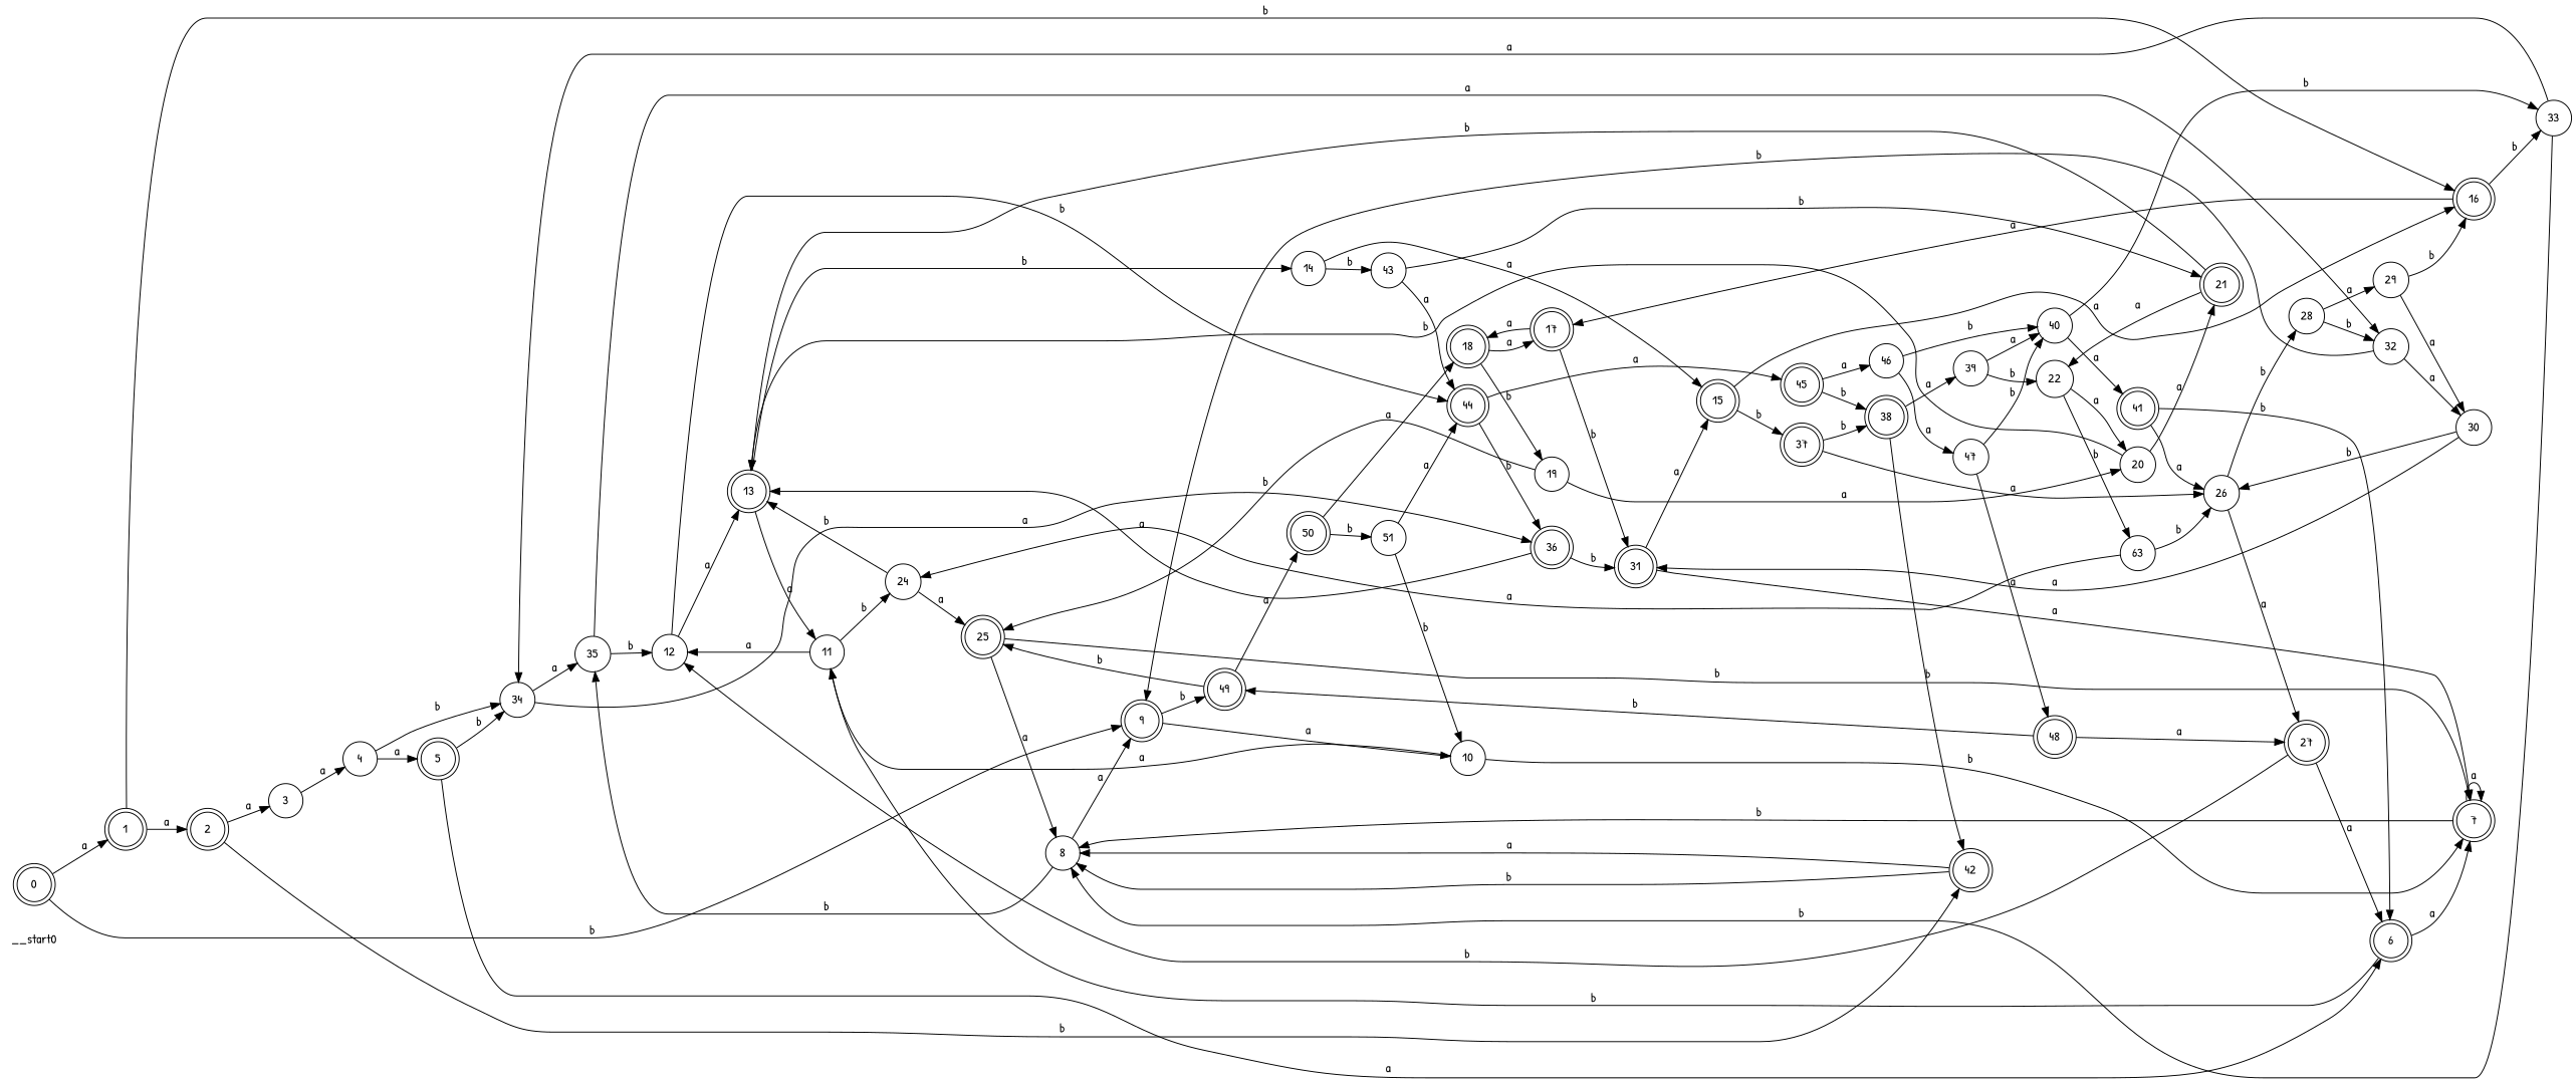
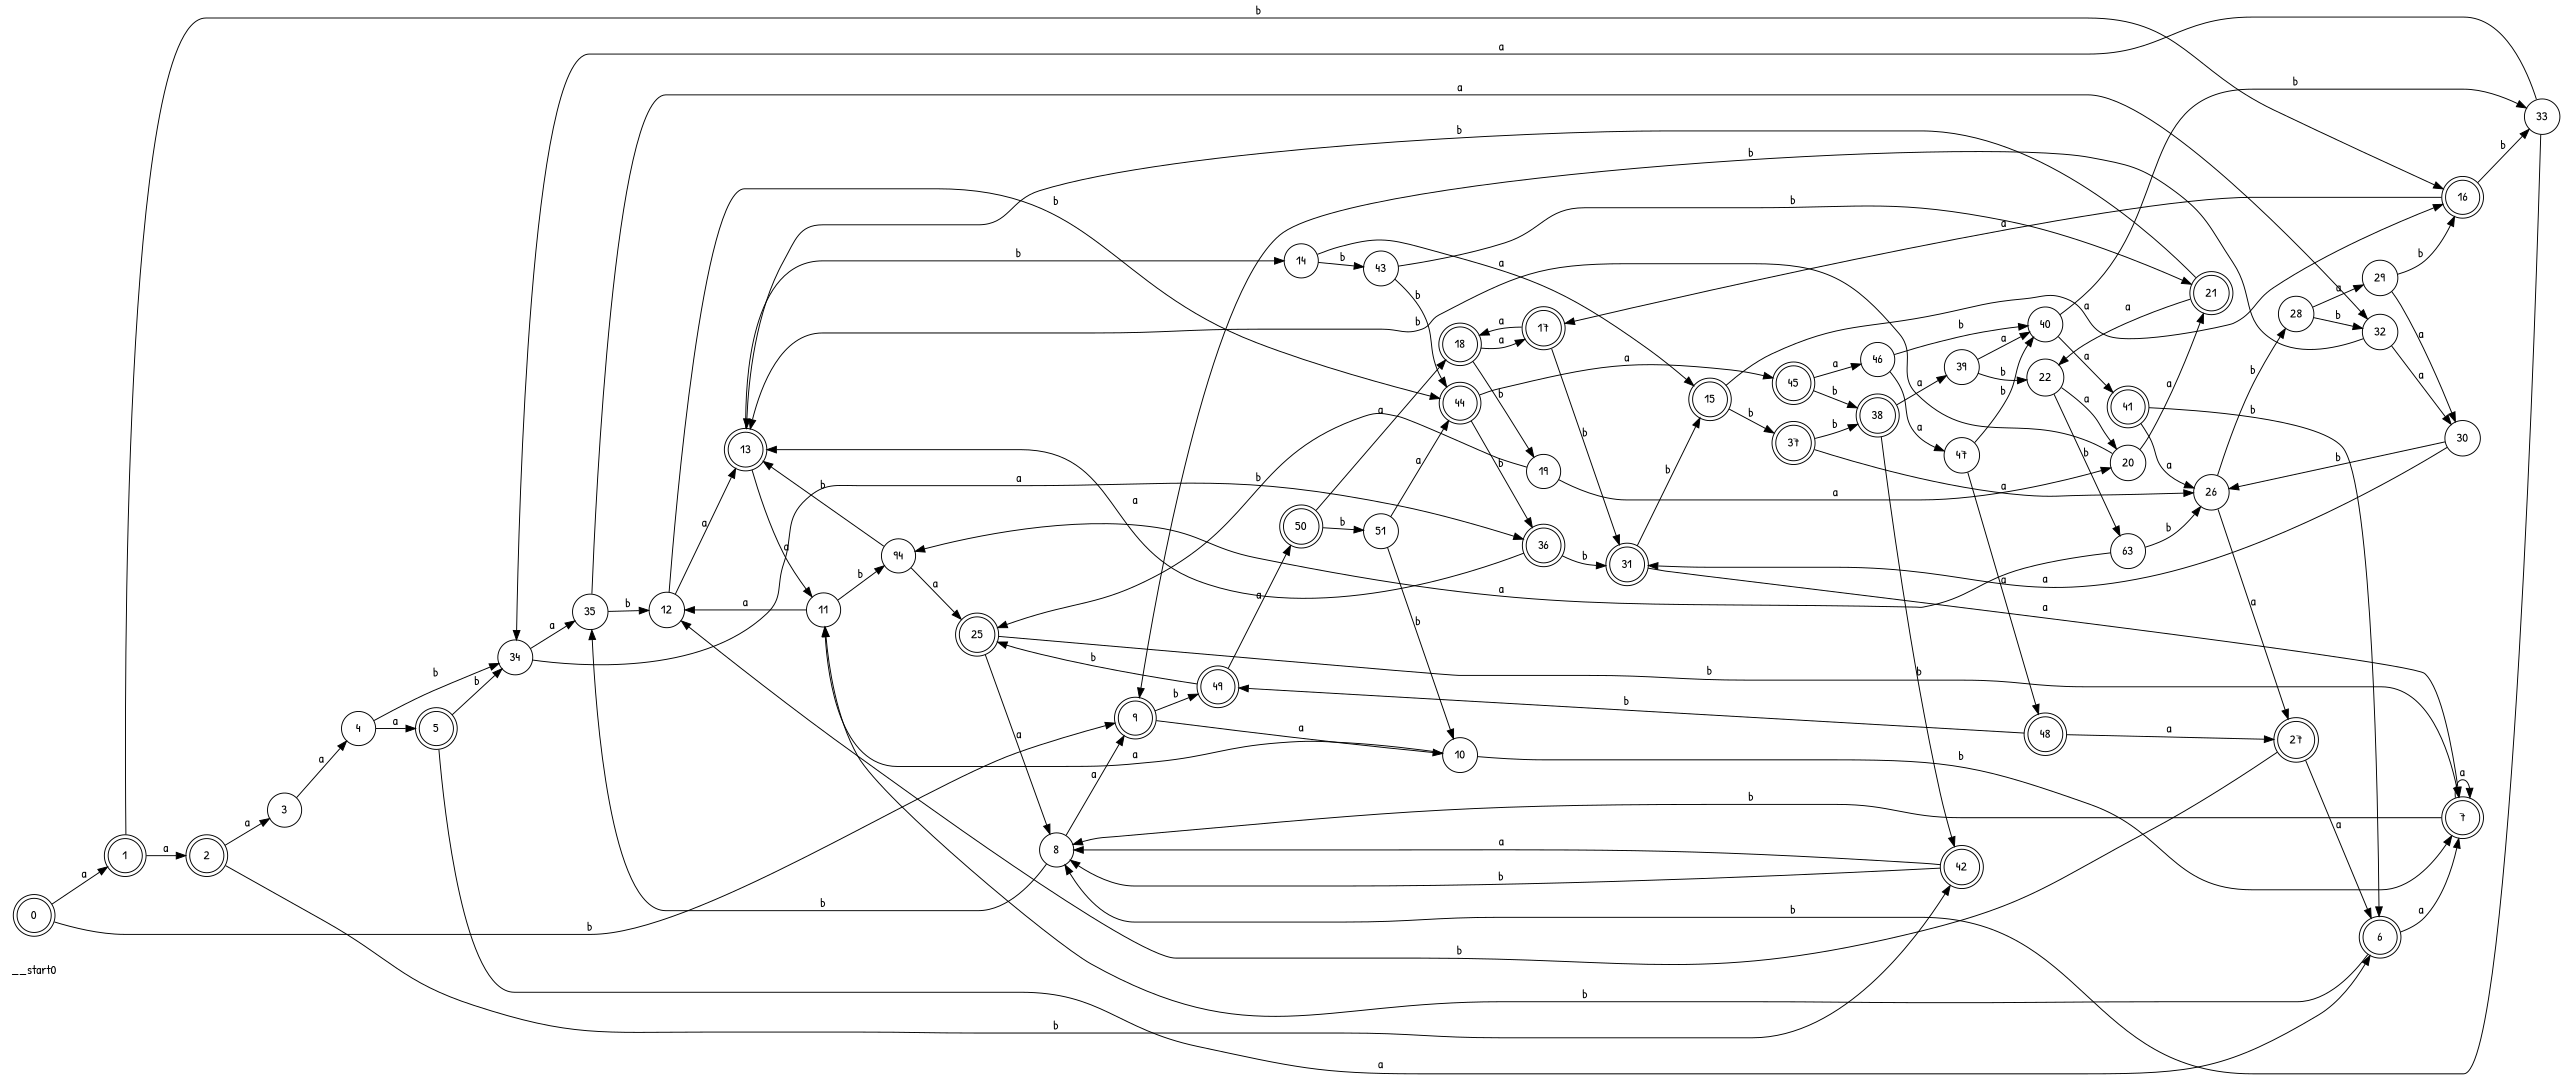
  digraph {
    fontname="Patrick Hand"
    rankdir=LR
    node [fontname="Patrick Hand" shape=doublecircle color=black fillcolor=white style="rounded,filled"]
    edge [fontname="Patrick Hand"]
    __start0 [shape=none color="" fillcolor="" style=""]
    n2 [label=0]
    n3 [label=1]
    n4 [label=9]
    n5 [label=2]
    n6 [label=16]
    n7 [label=10 shape=circle style=filled]
    n8 [label=49]
    n9 [label=3 shape=circle style=filled]
    n10 [label=42]
    n11 [label=17]
    n12 [label=33 shape=circle style=filled]
    n13 [label=4 shape=circle style=filled]
    n14 [label=8 shape=circle style=filled]
    n15 [label=5]
    n16 [label=34 shape=circle style=filled]
    n17 [label=35 shape=circle style=filled]
    n18 [label=12 shape=circle style=filled]
    n19 [label=32 shape=circle style=filled]
    n20 [label=6]
    n21 [label=36]
    n22 [label=7]
    n23 [label=11 shape=circle style=filled]
-   n24 [label=24 shape=circle style=filled]
+   n24 [label=94 shape=circle style=filled]
    n25 [label=25]
    n26 [label=50]
    n27 [label=13]
    n28 [label=44]
    n29 [label=14 shape=circle style=filled]
    n30 [label=45]
    n31 [label=15]
    n32 [label=43 shape=circle style=filled]
    n33 [label=37]
    n34 [label=21]
    n35 [label=26 shape=circle style=filled]
    n36 [label=38]
    n37 [label=18]
    n38 [label=31]
    n39 [label=19 shape=circle style=filled]
    n40 [label=20 shape=circle style=filled]
    n41 [label=22 shape=circle style=filled]
    n42 [label=63 shape=circle style=filled]
    n43 [label=27]
    n44 [label=28 shape=circle style=filled]
    n45 [label=29 shape=circle style=filled]
    n46 [label=30 shape=circle style=filled]
    n47 [label=39 shape=circle style=filled]
    n48 [label=40 shape=circle style=filled]
    n49 [label=41]
    n50 [label=46 shape=circle style=filled]
    n51 [label=47 shape=circle style=filled]
    n52 [label=48]
    n53 [label=51 shape=circle style=filled]
    n2 -> n3 [label=a]
    n2 -> n4 [label=b]
    n3 -> n5 [label=a]
    n3 -> n6 [label=b]
    n4 -> n7 [label=a]
    n4 -> n8 [label=b]
    n5 -> n9 [label=a]
    n5 -> n10 [label=b]
    n6 -> n11 [label=a]
    n6 -> n12 [label=b]
    n7 -> n22 [label=b]
    n7 -> n23 [label=a]
    n8 -> n25 [label=b]
    n8 -> n26 [label=a]
    n9 -> n13 [label=a]
    n10 -> n14 [label=a]
    n10 -> n14 [label=b]
    n11 -> n37 [label=a]
    n11 -> n38 [label=b]
    n12 -> n14 [label=b]
    n12 -> n16 [label=a]
    n13 -> n15 [label=a]
    n13 -> n16 [label=b]
    n14 -> n4 [label=a]
    n14 -> n17 [label=b]
    n15 -> n16 [label=b]
    n15 -> n20 [label=a]
    n16 -> n17 [label=a]
    n16 -> n21 [label=a]
    n17 -> n18 [label=b]
    n17 -> n19 [label=a]
    n18 -> n27 [label=a]
    n18 -> n28 [label=b]
    n19 -> n4 [label=b]
    n19 -> n46 [label=a]
    n20 -> n22 [label=a]
    n20 -> n23 [label=b]
    n21 -> n27 [label=a]
    n21 -> n38 [label=b]
    n22 -> n14 [label=b]
    n22 -> n22 [label=a]
    n23 -> n18 [label=a]
    n23 -> n24 [label=b]
    n24 -> n25 [label=a]
    n24 -> n27 [label=b]
    n25 -> n14 [label=a]
    n25 -> n22 [label=b]
    n26 -> n37 [label=a]
    n26 -> n53 [label=b]
    n27 -> n23 [label=a]
    n27 -> n29 [label=b]
    n28 -> n21 [label=b]
    n28 -> n30 [label=a]
    n29 -> n31 [label=a]
    n29 -> n32 [label=b]
    n30 -> n36 [label=b]
    n30 -> n50 [label=a]
    n31 -> n6 [label=a]
    n31 -> n33 [label=b]
-   n32 -> n28 [label=a]
+   n32 -> n28 [label=b]
    n32 -> n34 [label=b]
    n33 -> n35 [label=a]
    n33 -> n36 [label=b]
    n34 -> n27 [label=b]
    n34 -> n41 [label=a]
    n35 -> n43 [label=a]
    n35 -> n44 [label=b]
    n36 -> n10 [label=b]
    n36 -> n47 [label=a]
    n37 -> n11 [label=a]
    n37 -> n39 [label=b]
    n38 -> n22 [label=a]
-   n38 -> n31 [label=a]
+   n38 -> n31 [label=b]
    n39 -> n25 [label=b]
    n39 -> n40 [label=a]
    n40 -> n27 [label=b]
    n40 -> n34 [label=a]
    n41 -> n40 [label=a]
    n41 -> n42 [label=b]
    n42 -> n24 [label=a]
    n42 -> n35 [label=b]
    n43 -> n18 [label=b]
    n43 -> n20 [label=a]
    n44 -> n19 [label=b]
    n44 -> n45 [label=a]
    n45 -> n6 [label=b]
    n45 -> n46 [label=a]
    n46 -> n35 [label=b]
    n46 -> n38 [label=a]
    n47 -> n41 [label=b]
    n47 -> n48 [label=a]
    n48 -> n12 [label=b]
    n48 -> n49 [label=a]
    n49 -> n20 [label=b]
    n49 -> n35 [label=a]
    n50 -> n48 [label=b]
    n50 -> n51 [label=a]
    n51 -> n48 [label=b]
    n51 -> n52 [label=a]
    n52 -> n8 [label=b]
    n52 -> n43 [label=a]
    n53 -> n7 [label=b]
    n53 -> n28 [label=a]
  }
